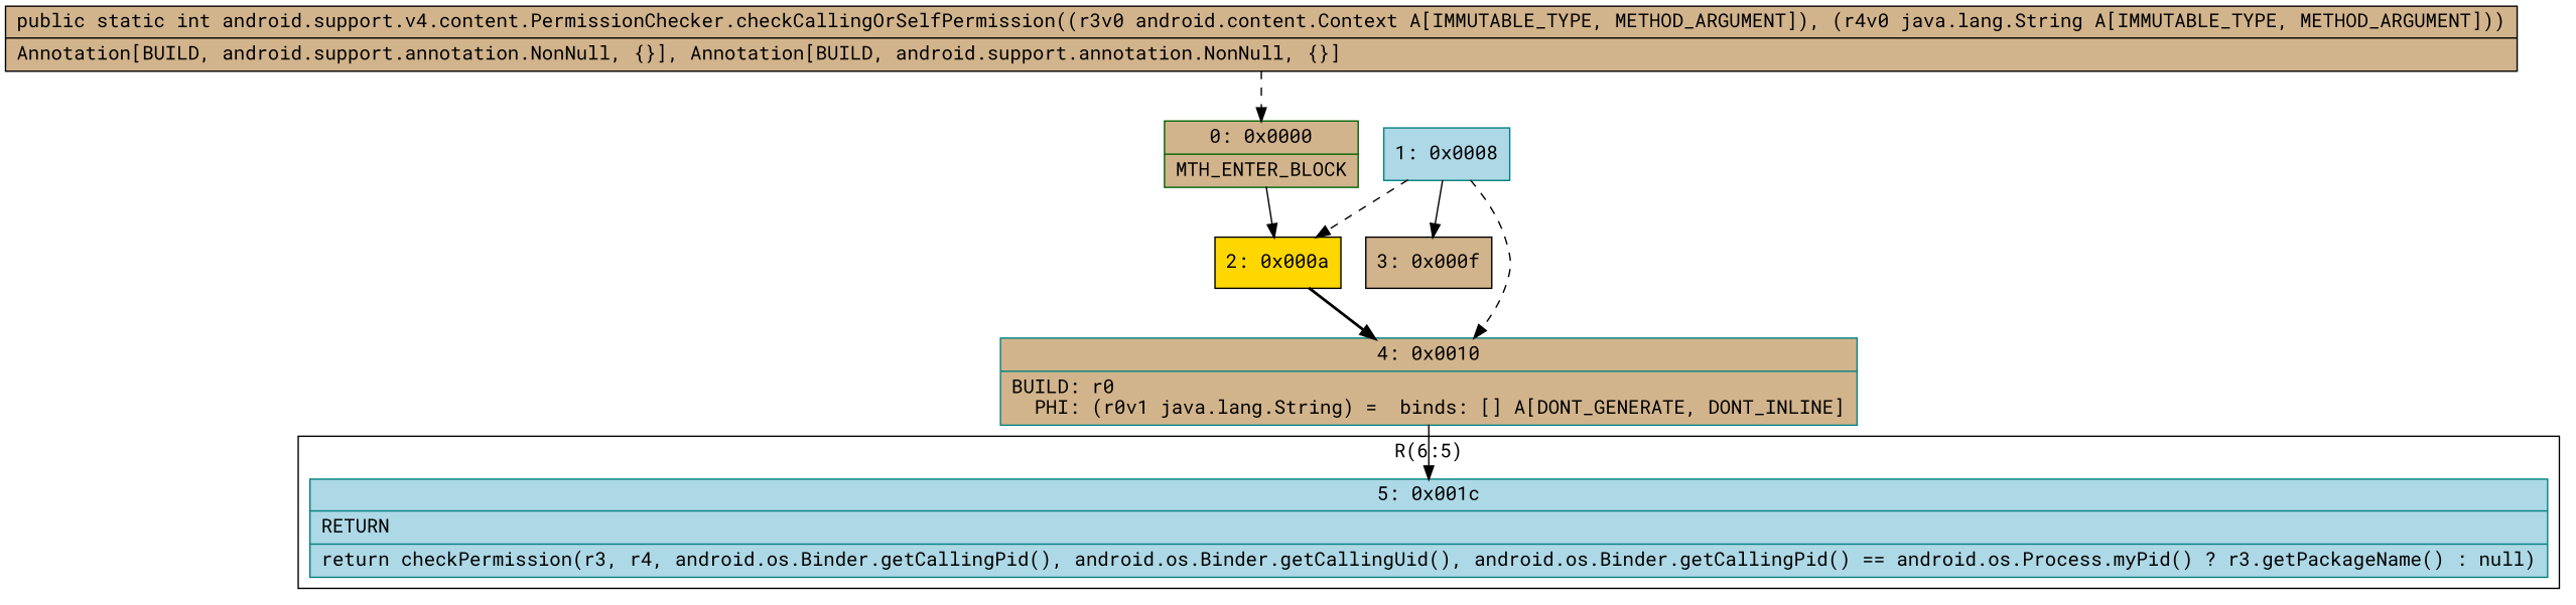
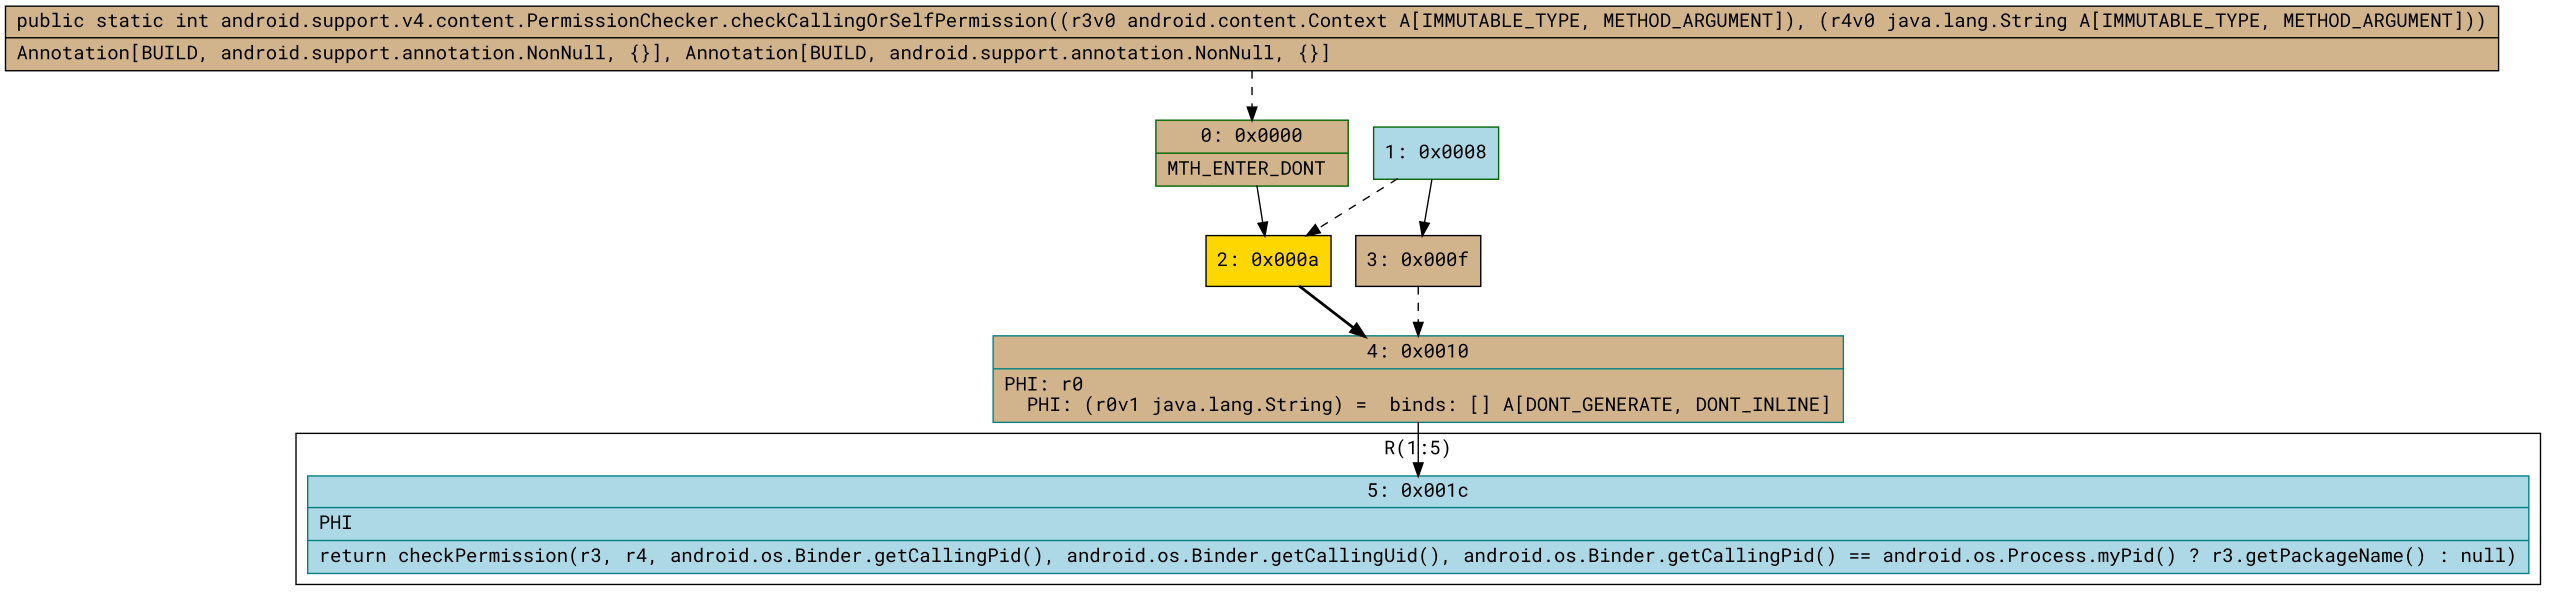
  digraph {
    fontname="Roboto Mono"
    node [color=black fillcolor=tan fontname="Roboto Mono" shape=record style=filled]
    edge [fontname="Roboto Mono" style=solid]
-   n1 [color=teal fillcolor=lightblue label="{5\:\ 0x001c|RETURN\l|return checkPermission(r3, r4, android.os.Binder.getCallingPid(), android.os.Binder.getCallingUid(), android.os.Binder.getCallingPid() == android.os.Process.myPid() ? r3.getPackageName() : null)\l}"]
-   n2 [color=darkgreen label="{0\:\ 0x0000|MTH_ENTER_BLOCK\l}"]
+   n1 [color=teal fillcolor=lightblue label="{5\:\ 0x001c|PHI\l|return checkPermission(r3, r4, android.os.Binder.getCallingPid(), android.os.Binder.getCallingUid(), android.os.Binder.getCallingPid() == android.os.Process.myPid() ? r3.getPackageName() : null)\l}"]
+   n2 [color=darkgreen label="{0\:\ 0x0000|MTH_ENTER_DONT\l}"]
    n3 [fillcolor=gold label="{2\:\ 0x000a}"]
-   n4 [color=teal fillcolor=lightblue label="{1\:\ 0x0008}"]
+   n4 [color=darkgreen fillcolor=lightblue label="{1\:\ 0x0008}"]
    n5 [label="{3\:\ 0x000f}"]
-   n6 [color=teal label="{4\:\ 0x0010|BUILD: r0 \l  PHI: (r0v1 java.lang.String) =  binds: [] A[DONT_GENERATE, DONT_INLINE]\l}"]
+   n6 [color=teal label="{4\:\ 0x0010|PHI: r0 \l  PHI: (r0v1 java.lang.String) =  binds: [] A[DONT_GENERATE, DONT_INLINE]\l}"]
    n7 [label="{public static int android.support.v4.content.PermissionChecker.checkCallingOrSelfPermission((r3v0 android.content.Context A[IMMUTABLE_TYPE, METHOD_ARGUMENT]), (r4v0 java.lang.String A[IMMUTABLE_TYPE, METHOD_ARGUMENT]))  | Annotation[BUILD, android.support.annotation.NonNull, \{\}], Annotation[BUILD, android.support.annotation.NonNull, \{\}]\l}"]
    subgraph cluster_1 {
-     label="R(6:5)"
+     label="R(1:5)"
      n1
    }
    n2 -> n3
    n3 -> n6 [style=bold]
    n4 -> n3 [style=dashed]
    n4 -> n5
-   n4 -> n6 [style=dashed]
+   n5 -> n6 [style=dashed]
    n6 -> n1
    n7 -> n2 [style=dashed]
  }
